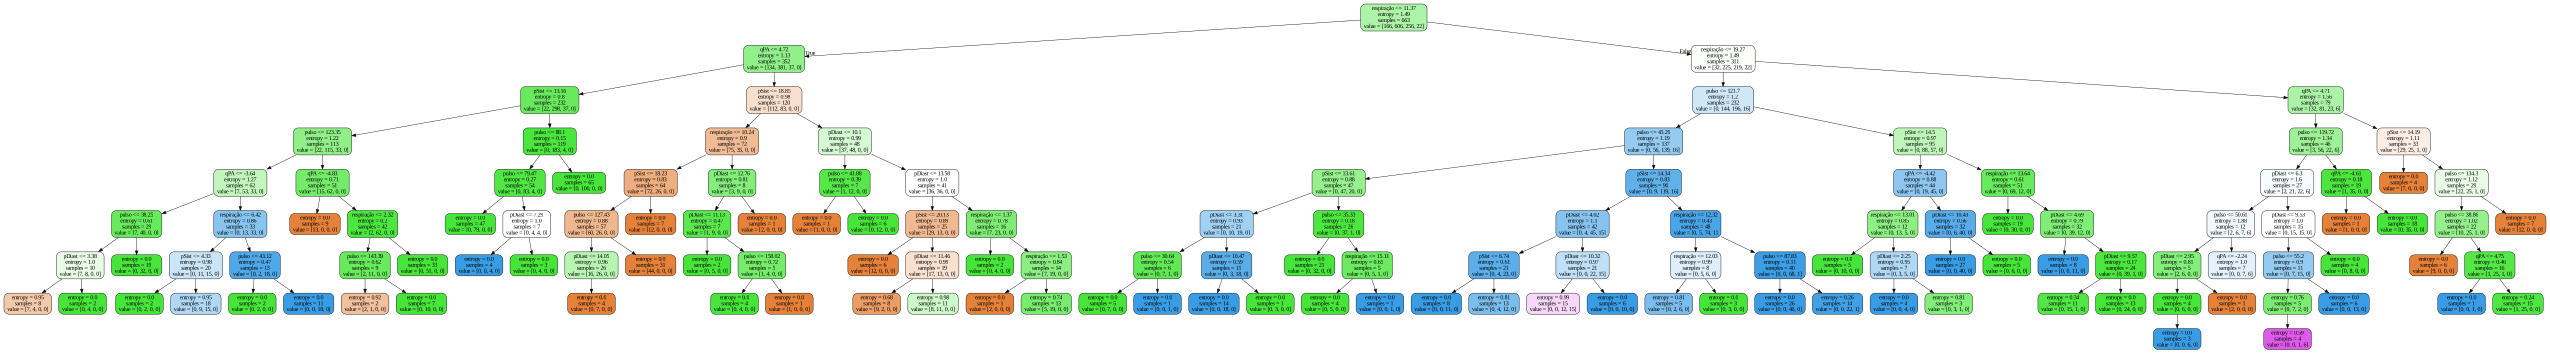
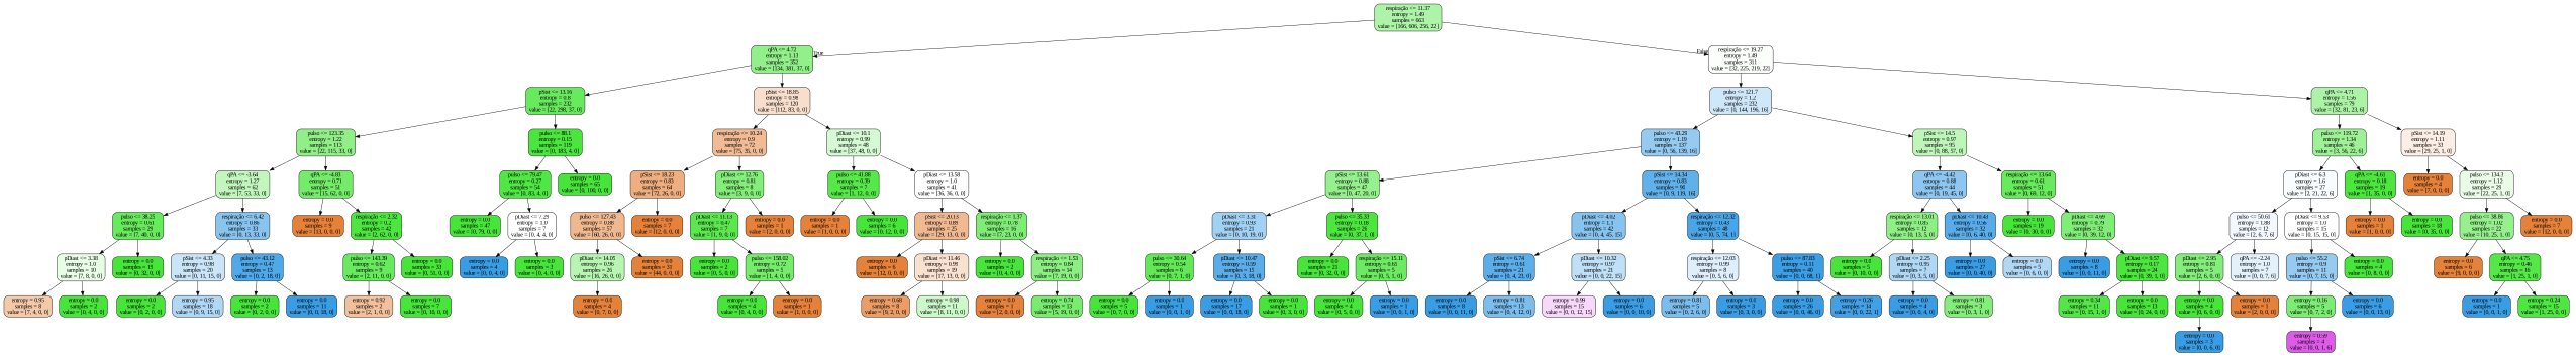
  digraph {
    fontname="Liberation Serif"
    node [color=black fillcolor="#47e539" fontname="Liberation Serif" shape=box style="filled, rounded"]
    edge [fontname="Liberation Serif"]
    n1 [fillcolor="#aef4a8" label="respiração <= 11.37\nentropy = 1.49\nsamples = 663\nvalue = [166, 606, 256, 22]"]
    n2 [fillcolor="#92f08a" label="qPA <= 4.72\nentropy = 1.13\nsamples = 352\nvalue = [134, 381, 37, 0]"]
    n3 [fillcolor="#fbfefb" label="respiração <= 19.27\nentropy = 1.49\nsamples = 311\nvalue = [32, 225, 219, 22]"]
    n4 [fillcolor="#69ea5e" label="pSist <= 13.16\nentropy = 0.8\nsamples = 232\nvalue = [22, 298, 37, 0]"]
    n5 [fillcolor="#f8decc" label="pSist <= 18.85\nentropy = 0.98\nsamples = 120\nvalue = [112, 83, 0, 0]"]
    n6 [fillcolor="#cee7f9" label="pulso <= 121.7\nentropy = 1.2\nsamples = 232\nvalue = [0, 144, 196, 16]"]
    n7 [fillcolor="#adf3a7" label="qPA <= 4.71\nentropy = 1.56\nsamples = 79\nvalue = [32, 81, 23, 6]"]
    n8 [fillcolor="#91ef88" label="pulso <= 123.35\nentropy = 1.22\nsamples = 113\nvalue = [22, 115, 33, 0]"]
    n9 [fillcolor="#4be63d" label="pulso <= 88.1\nentropy = 0.15\nsamples = 119\nvalue = [0, 183, 4, 0]"]
    n10 [fillcolor="#f1bc95" label="respiração <= 10.24\nentropy = 0.9\nsamples = 72\nvalue = [75, 35, 0, 0]"]
    n11 [fillcolor="#d5f9d2" label="pDiast <= 10.1\nentropy = 0.99\nsamples = 48\nvalue = [37, 48, 0, 0]"]
    n12 [fillcolor="#c2f6bd" label="qPA <= -3.64\nentropy = 1.27\nsamples = 62\nvalue = [7, 53, 33, 0]"]
    n13 [fillcolor="#74eb69" label="qPA <= -4.83\nentropy = 0.71\nsamples = 51\nvalue = [15, 62, 0, 0]"]
    n14 [fillcolor="#50e643" label="pulso <= 79.47\nentropy = 0.27\nsamples = 54\nvalue = [0, 83, 4, 0]"]
    n15 [label="entropy = 0.0\nsamples = 65\nvalue = [0, 100, 0, 0]"]
    n16 [fillcolor="#67ea5c" label="pulso <= 38.25\nentropy = 0.61\nsamples = 29\nvalue = [7, 40, 0, 0]"]
    n17 [fillcolor="#87c4ef" label="respiração <= 6.42\nentropy = 0.86\nsamples = 33\nvalue = [0, 13, 33, 0]"]
    n18 [fillcolor="#e58139" label="entropy = 0.0\nsamples = 9\nvalue = [13, 0, 0, 0]"]
    n19 [fillcolor="#4de63f" label="respiração <= 2.32\nentropy = 0.2\nsamples = 42\nvalue = [2, 62, 0, 0]"]
    n20 [fillcolor="#e8fce6" label="pDiast <= 3.38\nentropy = 1.0\nsamples = 10\nvalue = [7, 8, 0, 0]"]
    n21 [label="entropy = 0.0\nsamples = 19\nvalue = [0, 32, 0, 0]"]
    n22 [fillcolor="#cae5f8" label="pSist <= 4.33\nentropy = 0.98\nsamples = 20\nvalue = [0, 11, 15, 0]"]
    n23 [fillcolor="#4fa8e8" label="pulso <= 43.12\nentropy = 0.47\nsamples = 13\nvalue = [0, 2, 18, 0]"]
    n24 [fillcolor="#f4c9aa" label="entropy = 0.95\nsamples = 8\nvalue = [7, 4, 0, 0]"]
    n25 [label="entropy = 0.0\nsamples = 2\nvalue = [0, 4, 0, 0]"]
    n26 [label="entropy = 0.0\nsamples = 2\nvalue = [0, 2, 0, 0]"]
    n27 [fillcolor="#b0d8f5" label="entropy = 0.95\nsamples = 18\nvalue = [0, 9, 15, 0]"]
    n28 [label="entropy = 0.0\nsamples = 2\nvalue = [0, 2, 0, 0]"]
    n29 [fillcolor="#399de5" label="entropy = 0.0\nsamples = 11\nvalue = [0, 0, 18, 0]"]
    n30 [fillcolor="#68ea5d" label="pulso <= 143.39\nentropy = 0.62\nsamples = 9\nvalue = [2, 11, 0, 0]"]
    n31 [label="entropy = 0.0\nsamples = 33\nvalue = [0, 51, 0, 0]"]
    n32 [fillcolor="#f2c09c" label="entropy = 0.92\nsamples = 2\nvalue = [2, 1, 0, 0]"]
    n33 [label="entropy = 0.0\nsamples = 7\nvalue = [0, 10, 0, 0]"]
    n34 [label="entropy = 0.0\nsamples = 47\nvalue = [0, 79, 0, 0]"]
    n35 [fillcolor="#ffffff" label="pDiast <= 7.29\nentropy = 1.0\nsamples = 7\nvalue = [0, 4, 4, 0]"]
    n36 [fillcolor="#399de5" label="entropy = 0.0\nsamples = 4\nvalue = [0, 0, 4, 0]"]
    n37 [label="entropy = 0.0\nsamples = 3\nvalue = [0, 4, 0, 0]"]
    n38 [fillcolor="#eeae80" label="pSist <= 18.23\nentropy = 0.83\nsamples = 64\nvalue = [72, 26, 0, 0]"]
    n39 [fillcolor="#84ee7b" label="pDiast <= 12.76\nentropy = 0.81\nsamples = 8\nvalue = [3, 9, 0, 0]"]
    n40 [fillcolor="#56e749" label="pulso <= 41.88\nentropy = 0.39\nsamples = 7\nvalue = [1, 12, 0, 0]"]
    n41 [fillcolor="#ffffff" label="pDiast <= 13.58\nentropy = 1.0\nsamples = 41\nvalue = [36, 36, 0, 0]"]
    n42 [fillcolor="#f0b88f" label="pulso <= 127.43\nentropy = 0.88\nsamples = 57\nvalue = [60, 26, 0, 0]"]
    n43 [fillcolor="#e58139" label="entropy = 0.0\nsamples = 7\nvalue = [12, 0, 0, 0]"]
    n44 [fillcolor="#5be84f" label="pDiast <= 11.13\nentropy = 0.47\nsamples = 7\nvalue = [1, 9, 0, 0]"]
    n45 [fillcolor="#e58139" label="entropy = 0.0\nsamples = 1\nvalue = [2, 0, 0, 0]"]
    n46 [fillcolor="#b8f5b3" label="pDiast <= 14.05\nentropy = 0.96\nsamples = 26\nvalue = [16, 26, 0, 0]"]
    n47 [fillcolor="#e58139" label="entropy = 0.0\nsamples = 31\nvalue = [44, 0, 0, 0]"]
    n48 [fillcolor="#e58139" label="entropy = 0.0\nsamples = 4\nvalue = [0, 7, 0, 0]"]
    n49 [label="entropy = 0.0\nsamples = 2\nvalue = [0, 5, 0, 0]"]
    n50 [fillcolor="#75ec6a" label="pulso <= 158.02\nentropy = 0.72\nsamples = 5\nvalue = [1, 4, 0, 0]"]
    n51 [label="entropy = 0.0\nsamples = 4\nvalue = [0, 4, 0, 0]"]
    n52 [fillcolor="#e58139" label="entropy = 0.0\nsamples = 1\nvalue = [1, 0, 0, 0]"]
    n53 [fillcolor="#e58139" label="entropy = 0.0\nsamples = 1\nvalue = [1, 0, 0, 0]"]
    n54 [label="entropy = 0.0\nsamples = 6\nvalue = [0, 12, 0, 0]"]
    n55 [fillcolor="#f1b992" label="pSist <= 20.13\nentropy = 0.89\nsamples = 25\nvalue = [29, 13, 0, 0]"]
    n56 [fillcolor="#7fed75" label="respiração <= 1.37\nentropy = 0.78\nsamples = 16\nvalue = [7, 23, 0, 0]"]
    n57 [fillcolor="#e58139" label="entropy = 0.0\nsamples = 6\nvalue = [12, 0, 0, 0]"]
    n58 [fillcolor="#f9e1d0" label="pDiast <= 11.46\nentropy = 0.99\nsamples = 19\nvalue = [17, 13, 0, 0]"]
    n59 [label="entropy = 0.0\nsamples = 2\nvalue = [0, 4, 0, 0]"]
    n60 [fillcolor="#8bef82" label="respiração <= 1.53\nentropy = 0.84\nsamples = 14\nvalue = [7, 19, 0, 0]"]
    n61 [fillcolor="#eb9d65" label="entropy = 0.68\nsamples = 8\nvalue = [9, 2, 0, 0]"]
    n62 [fillcolor="#cdf8c9" label="entropy = 0.98\nsamples = 11\nvalue = [8, 11, 0, 0]"]
    n63 [fillcolor="#e58139" label="entropy = 0.0\nsamples = 1\nvalue = [2, 0, 0, 0]"]
    n64 [fillcolor="#77ec6d" label="entropy = 0.74\nsamples = 13\nvalue = [5, 19, 0, 0]"]
    n65 [fillcolor="#95cbf1" label="pulso <= 43.29\nentropy = 1.19\nsamples = 137\nvalue = [0, 56, 139, 16]"]
    n66 [fillcolor="#bef6b9" label="pSist <= 14.5\nentropy = 0.97\nsamples = 95\nvalue = [0, 88, 57, 0]"]
    n67 [fillcolor="#9ff197" label="pulso <= 119.72\nentropy = 1.34\nsamples = 46\nvalue = [3, 56, 22, 6]"]
    n68 [fillcolor="#fceee5" label="pSist <= 14.19\nentropy = 1.11\nsamples = 33\nvalue = [29, 25, 1, 0]"]
    n69 [fillcolor="#95f08d" label="pSist <= 13.61\nentropy = 0.88\nsamples = 47\nvalue = [0, 47, 20, 0]"]
    n70 [fillcolor="#60b0ea" label="pSist <= 14.34\nentropy = 0.83\nsamples = 90\nvalue = [0, 9, 119, 16]"]
    n71 [fillcolor="#8dc6f0" label="qPA <= -4.42\nentropy = 0.88\nsamples = 44\nvalue = [0, 19, 45, 0]"]
    n72 [fillcolor="#67ea5b" label="respiração <= 13.64\nentropy = 0.61\nsamples = 51\nvalue = [0, 69, 12, 0]"]
    n73 [fillcolor="#a1d1f3" label="pDiast <= 3.31\nentropy = 0.93\nsamples = 21\nvalue = [0, 10, 19, 0]"]
    n74 [fillcolor="#4ce63e" label="pulso <= 35.33\nentropy = 0.18\nsamples = 26\nvalue = [0, 37, 1, 0]"]
    n75 [fillcolor="#86c3ef" label="pDiast <= 4.02\nentropy = 1.1\nsamples = 42\nvalue = [0, 4, 45, 15]"]
    n76 [fillcolor="#49a5e7" label="respiração <= 12.32\nentropy = 0.43\nsamples = 48\nvalue = [0, 5, 74, 1]"]
    n77 [fillcolor="#61e955" label="pulso <= 30.64\nentropy = 0.54\nsamples = 6\nvalue = [0, 7, 1, 0]"]
    n78 [fillcolor="#5aade9" label="pDiast <= 10.47\nentropy = 0.59\nsamples = 15\nvalue = [0, 3, 18, 0]"]
    n79 [label="entropy = 0.0\nsamples = 21\nvalue = [0, 32, 0, 0]"]
    n80 [fillcolor="#6cea61" label="respiração <= 15.11\nentropy = 0.65\nsamples = 5\nvalue = [0, 5, 1, 0]"]
    n81 [label="entropy = 0.0\nsamples = 5\nvalue = [0, 7, 0, 0]"]
    n82 [fillcolor="#399de5" label="entropy = 0.0\nsamples = 1\nvalue = [0, 0, 1, 0]"]
-   n83 [fillcolor="#399de5" label="entropy = 0.0\nsamples = 14\nvalue = [0, 0, 18, 0]"]
+   n83 [fillcolor="#399de5" label="entropy = 0.0\nsamples = 17\nvalue = [0, 0, 18, 0]"]
    n84 [label="entropy = 0.0\nsamples = 1\nvalue = [0, 3, 0, 0]"]
    n85 [label="entropy = 0.0\nsamples = 4\nvalue = [0, 5, 0, 0]"]
    n86 [fillcolor="#399de5" label="entropy = 0.0\nsamples = 1\nvalue = [0, 0, 1, 0]"]
    n87 [fillcolor="#5baeea" label="pSist <= 6.74\nentropy = 0.61\nsamples = 21\nvalue = [0, 4, 23, 0]"]
    n88 [fillcolor="#c0e0f7" label="pDiast <= 10.32\nentropy = 0.97\nsamples = 21\nvalue = [0, 0, 22, 15]"]
    n89 [fillcolor="#deeffb" label="respiração <= 12.03\nentropy = 0.99\nsamples = 8\nvalue = [0, 5, 6, 0]"]
    n90 [fillcolor="#3c9ee5" label="pulso <= 87.83\nentropy = 0.11\nsamples = 40\nvalue = [0, 0, 68, 1]"]
    n91 [fillcolor="#399de5" label="entropy = 0.0\nsamples = 8\nvalue = [0, 0, 11, 0]"]
    n92 [fillcolor="#7bbeee" label="entropy = 0.81\nsamples = 13\nvalue = [0, 4, 12, 0]"]
    n93 [fillcolor="#f7d7fa" label="entropy = 0.99\nsamples = 15\nvalue = [0, 0, 12, 15]"]
    n94 [fillcolor="#399de5" label="entropy = 0.0\nsamples = 6\nvalue = [0, 0, 10, 0]"]
    n95 [fillcolor="#7bbeee" label="entropy = 0.81\nsamples = 5\nvalue = [0, 2, 6, 0]"]
-   n96 [label="entropy = 0.0\nsamples = 3\nvalue = [0, 3, 0, 0]"]
+   n96 [fillcolor="#399de5" label="entropy = 0.0\nsamples = 3\nvalue = [0, 3, 0, 0]"]
    n97 [fillcolor="#399de5" label="entropy = 0.0\nsamples = 26\nvalue = [0, 0, 46, 0]"]
    n98 [fillcolor="#42a1e6" label="entropy = 0.26\nsamples = 14\nvalue = [0, 0, 22, 1]"]
    n99 [fillcolor="#8eef85" label="respiração <= 13.01\nentropy = 0.85\nsamples = 12\nvalue = [0, 13, 5, 0]"]
    n100 [fillcolor="#57ace9" label="pDiast <= 10.43\nentropy = 0.56\nsamples = 32\nvalue = [0, 6, 40, 0]"]
    n101 [label="entropy = 0.0\nsamples = 19\nvalue = [0, 30, 0, 0]"]
    n102 [fillcolor="#80ed76" label="pDiast <= 4.69\nentropy = 0.79\nsamples = 32\nvalue = [0, 39, 12, 0]"]
    n103 [label="entropy = 0.0\nsamples = 5\nvalue = [0, 10, 0, 0]"]
    n104 [fillcolor="#b0d8f5" label="pDiast <= 2.25\nentropy = 0.95\nsamples = 7\nvalue = [0, 3, 5, 0]"]
    n105 [fillcolor="#399de5" label="entropy = 0.0\nsamples = 27\nvalue = [0, 0, 40, 0]"]
-   n106 [label="entropy = 0.0\nsamples = 5\nvalue = [0, 6, 0, 0]"]
+   n106 [fillcolor="#b0d8f5" label="entropy = 0.0\nsamples = 5\nvalue = [0, 6, 0, 0]"]
    n107 [fillcolor="#399de5" label="entropy = 0.0\nsamples = 4\nvalue = [0, 0, 4, 0]"]
    n108 [fillcolor="#84ee7b" label="entropy = 0.81\nsamples = 3\nvalue = [0, 3, 1, 0]"]
    n109 [fillcolor="#399de5" label="entropy = 0.0\nsamples = 8\nvalue = [0, 0, 11, 0]"]
    n110 [fillcolor="#4ce63e" label="pDiast <= 9.57\nentropy = 0.17\nsamples = 24\nvalue = [0, 39, 1, 0]"]
    n111 [fillcolor="#53e746" label="entropy = 0.34\nsamples = 11\nvalue = [0, 15, 1, 0]"]
    n112 [label="entropy = 0.0\nsamples = 13\nvalue = [0, 24, 0, 0]"]
    n113 [fillcolor="#f8fcfe" label="pDiast <= 6.3\nentropy = 1.6\nsamples = 27\nvalue = [2, 21, 22, 6]"]
    n114 [fillcolor="#4ce63f" label="qPA <= -4.61\nentropy = 0.18\nsamples = 19\nvalue = [1, 35, 0, 0]"]
    n115 [fillcolor="#e58139" label="entropy = 0.0\nsamples = 4\nvalue = [7, 0, 0, 0]"]
    n116 [fillcolor="#eafce8" label="pulso <= 134.3\nentropy = 1.12\nsamples = 29\nvalue = [22, 25, 1, 0]"]
    n117 [fillcolor="#f2f8fd" label="pulso <= 50.61\nentropy = 1.88\nsamples = 12\nvalue = [2, 6, 7, 6]"]
    n118 [fillcolor="#ffffff" label="pDiast <= 9.53\nentropy = 1.0\nsamples = 15\nvalue = [0, 15, 15, 0]"]
    n119 [fillcolor="#e58139" label="entropy = 0.0\nsamples = 1\nvalue = [1, 0, 0, 0]"]
    n120 [label="entropy = 0.0\nsamples = 18\nvalue = [0, 35, 0, 0]"]
    n121 [fillcolor="#84ee7b" label="pDiast <= 2.95\nentropy = 0.81\nsamples = 5\nvalue = [2, 6, 0, 0]"]
    n122 [fillcolor="#e3f1fb" label="qPA <= -2.24\nentropy = 1.0\nsamples = 7\nvalue = [0, 0, 7, 6]"]
    n123 [fillcolor="#95cbf1" label="pulso <= 55.2\nentropy = 0.9\nsamples = 11\nvalue = [0, 7, 15, 0]"]
    n124 [label="entropy = 0.0\nsamples = 4\nvalue = [0, 8, 0, 0]"]
    n125 [label="entropy = 0.0\nsamples = 4\nvalue = [0, 6, 0, 0]"]
    n126 [fillcolor="#e58139" label="entropy = 0.0\nsamples = 1\nvalue = [2, 0, 0, 0]"]
    n127 [fillcolor="#399de5" label="entropy = 0.0\nsamples = 3\nvalue = [0, 0, 6, 0]"]
    n128 [fillcolor="#de5ae9" label="entropy = 0.59\nsamples = 4\nvalue = [0, 0, 1, 6]"]
-   n129 [fillcolor="#7cec72" label="entropy = 0.76\nsamples = 5\nvalue = [0, 7, 2, 0]"]
+   n129 [fillcolor="#7cec72" label="entropy = 0.16\nsamples = 5\nvalue = [0, 7, 2, 0]"]
    n130 [fillcolor="#399de5" label="entropy = 0.0\nsamples = 6\nvalue = [0, 0, 13, 0]"]
    n131 [fillcolor="#95f08d" label="pulso <= 38.86\nentropy = 1.02\nsamples = 22\nvalue = [10, 25, 1, 0]"]
    n132 [fillcolor="#e58139" label="entropy = 0.0\nsamples = 7\nvalue = [12, 0, 0, 0]"]
    n133 [fillcolor="#e58139" label="entropy = 0.0\nsamples = 6\nvalue = [9, 0, 0, 0]"]
    n134 [fillcolor="#55e748" label="qPA <= 4.75\nentropy = 0.46\nsamples = 16\nvalue = [1, 25, 1, 0]"]
    n135 [fillcolor="#399de5" label="entropy = 0.0\nsamples = 1\nvalue = [0, 0, 1, 0]"]
    n136 [fillcolor="#4ee641" label="entropy = 0.24\nsamples = 15\nvalue = [1, 25, 0, 0]"]
    n1 -> n2 [headlabel=True labelangle=45 labeldistance=2.5]
    n1 -> n3 [headlabel=False labelangle=-45 labeldistance=2.5]
    n2 -> n4
    n2 -> n5
    n3 -> n6
    n3 -> n7
    n4 -> n8
    n4 -> n9
    n5 -> n10
    n5 -> n11
    n6 -> n65
    n6 -> n66
    n7 -> n67
    n7 -> n68
    n8 -> n12
    n8 -> n13
    n9 -> n14
    n9 -> n15
    n10 -> n38
    n10 -> n39
    n11 -> n40
    n11 -> n41
    n12 -> n16
    n12 -> n17
    n13 -> n18
    n13 -> n19
    n14 -> n34
    n14 -> n35
    n16 -> n20
    n16 -> n21
    n17 -> n22
    n17 -> n23
    n19 -> n30
    n19 -> n31
    n20 -> n24
    n20 -> n25
    n22 -> n26
    n22 -> n27
    n23 -> n28
    n23 -> n29
    n30 -> n32
    n30 -> n33
    n35 -> n36
    n35 -> n37
    n38 -> n42
    n38 -> n43
    n39 -> n44
    n39 -> n45
    n40 -> n53
    n40 -> n54
    n41 -> n55
    n41 -> n56
    n42 -> n46
    n42 -> n47
    n44 -> n49
    n44 -> n50
    n46 -> n48
    n50 -> n51
    n50 -> n52
    n55 -> n57
    n55 -> n58
    n56 -> n59
    n56 -> n60
    n58 -> n61
    n58 -> n62
    n60 -> n63
    n60 -> n64
    n65 -> n69
    n65 -> n70
    n66 -> n71
    n66 -> n72
    n67 -> n113
    n67 -> n114
    n68 -> n115
    n68 -> n116
    n69 -> n73
    n69 -> n74
    n70 -> n75
    n70 -> n76
    n71 -> n99
    n71 -> n100
    n72 -> n101
    n72 -> n102
    n73 -> n77
    n73 -> n78
    n74 -> n79
    n74 -> n80
    n75 -> n87
    n75 -> n88
    n76 -> n89
    n76 -> n90
    n77 -> n81
    n77 -> n82
    n78 -> n83
    n78 -> n84
    n80 -> n85
    n80 -> n86
    n87 -> n91
    n87 -> n92
    n88 -> n93
    n88 -> n94
    n89 -> n95
    n89 -> n96
    n90 -> n97
    n90 -> n98
    n99 -> n103
    n99 -> n104
    n100 -> n105
    n100 -> n106
    n102 -> n109
    n102 -> n110
    n104 -> n107
    n104 -> n108
    n110 -> n111
    n110 -> n112
    n113 -> n117
    n113 -> n118
    n114 -> n119
    n114 -> n120
    n116 -> n131
    n116 -> n132
    n117 -> n121
    n117 -> n122
    n118 -> n123
    n118 -> n124
    n121 -> n125
    n121 -> n126
    n123 -> n129
    n123 -> n130
    n125 -> n127
    n129 -> n128
    n131 -> n133
    n131 -> n134
    n134 -> n135
    n134 -> n136
  }
